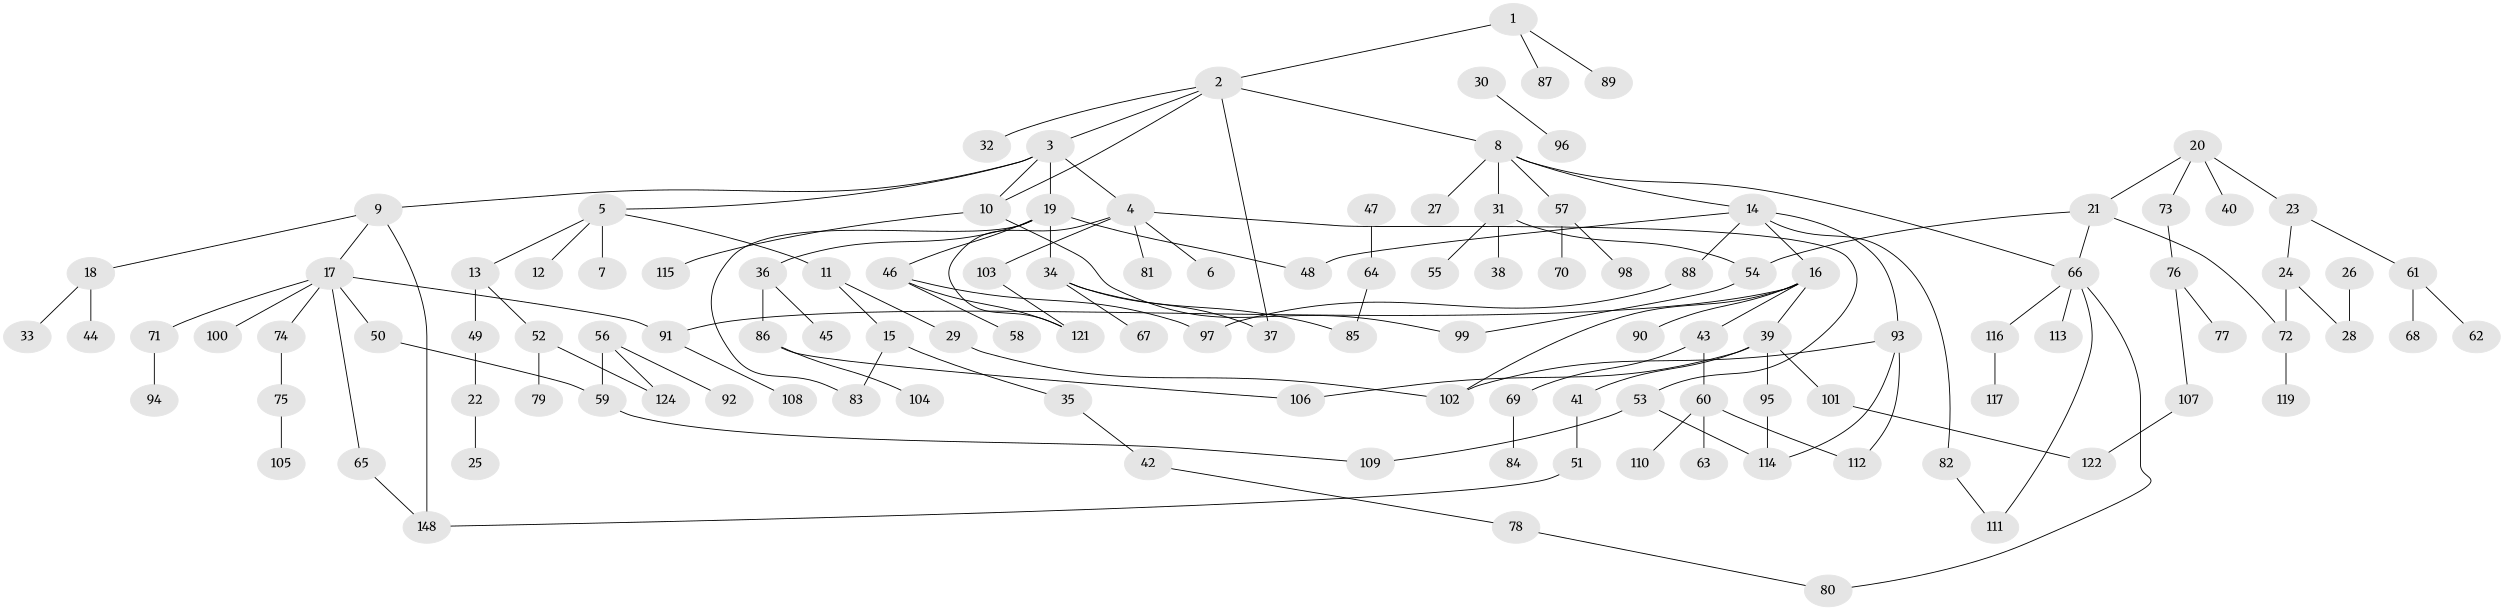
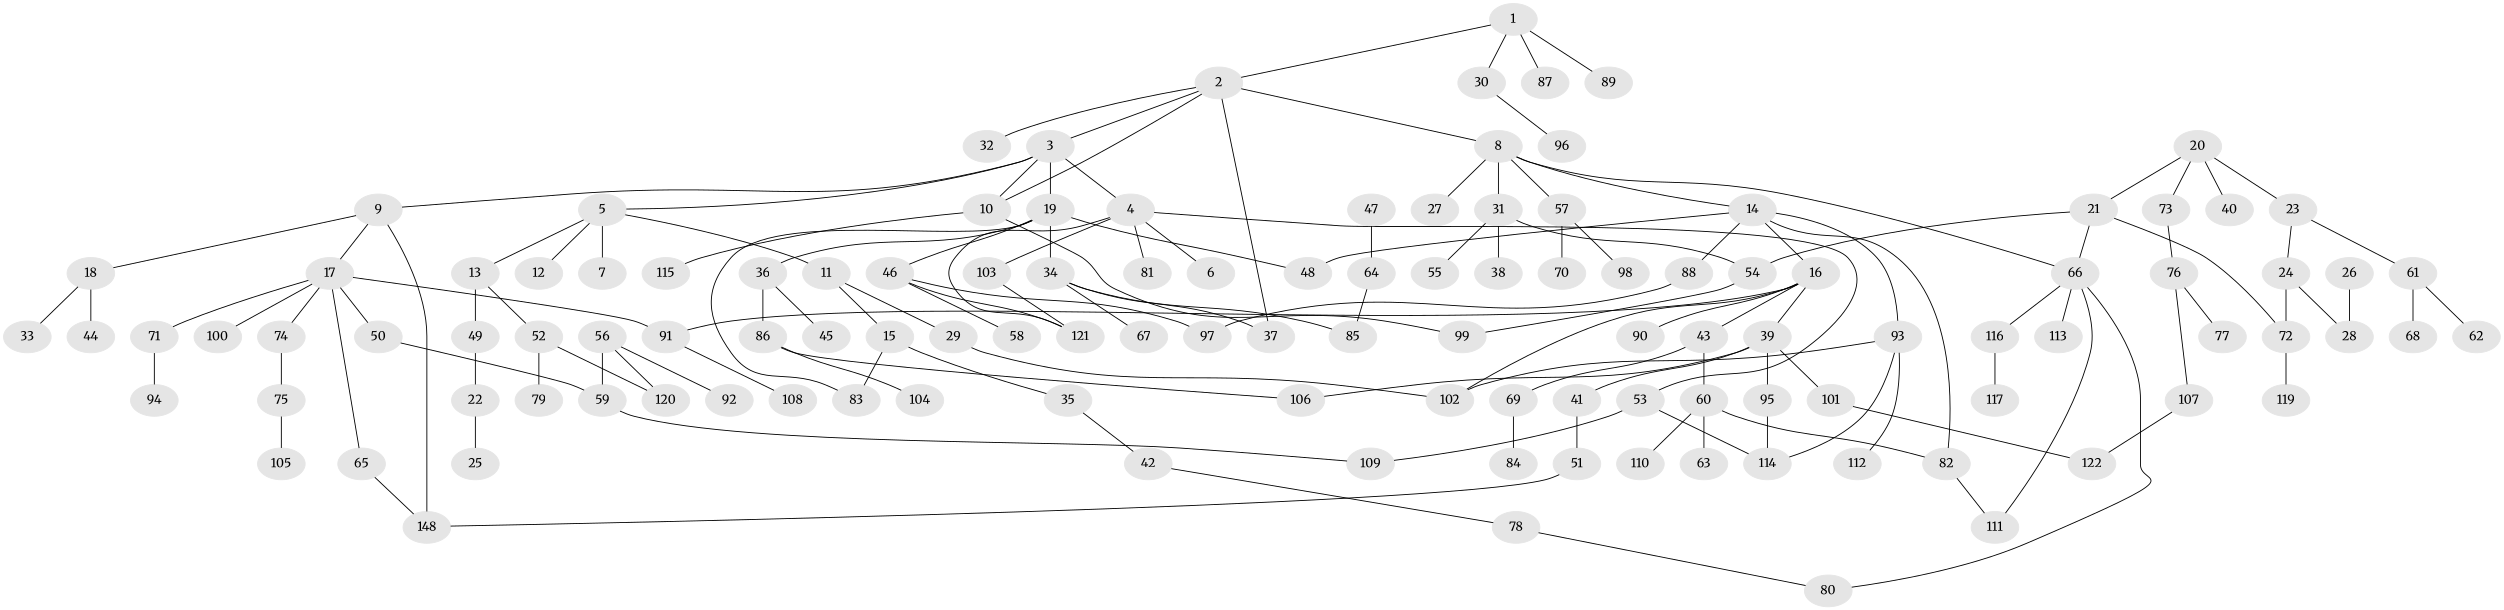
  graph {
    fontname=Merriweather
    node [color=gray90 fontname=Merriweather style=filled]
    edge [fontname=Merriweather]
    1
    2
    30
    87
    89
    3
    8
    10
    32
    37
    96
    4
    5
    9
    19
    14
    27
    31
    57
    66
    99
    115
    6
    53
    81
    103
    121
    7
    11
    12
    13
    17
    18
    n34 [label=148]
    83
    34
    36
    46
    48
    109
    114
    15
    29
    49
    52
    16
    82
    88
    93
    54
    38
    55
    70
    98
    80
    111
    113
    116
    91
    50
    65
    71
    74
    100
    33
    44
    35
    102
    22
    25
    79
-   120 [label=124]
+   120
    39
    43
    90
    47
    64
    97
    112
    42
    20
    21
    23
    40
    73
    41
    95
    101
    106
    60
    69
    108
    59
    94
    75
    67
    85
    45
    86
    58
    72
    24
    61
    76
    119
    28
    62
    68
    26
    78
    104
    51
    122
    63
    110
    84
    56
    92
    117
    77
    107
    105
    1 -- 2
+   1 -- 30
    1 -- 87
    1 -- 89
    2 -- 3
    2 -- 8
    2 -- 10
    2 -- 32
    2 -- 37
    30 -- 96
    3 -- 10
    3 -- 4
    3 -- 5
    3 -- 9
    3 -- 19
    8 -- 14
    8 -- 27
    8 -- 31
    8 -- 57
    8 -- 66
    10 -- 99
    10 -- 115
    4 -- 6
    4 -- 53
    4 -- 81
    4 -- 103
    4 -- 121
    5 -- 7
    5 -- 11
    5 -- 12
    5 -- 13
    9 -- 17
    9 -- 18
    9 -- n34
    19 -- 83
    19 -- 34
    19 -- 36
    19 -- 46
    19 -- 48
    14 -- 48
    14 -- 16
    14 -- 82
    14 -- 88
    14 -- 93
    31 -- 54
    31 -- 38
    31 -- 55
    57 -- 70
    57 -- 98
    66 -- 80
    66 -- 111
    66 -- 113
    66 -- 116
    53 -- 109
    53 -- 114
    103 -- 121
    11 -- 15
    11 -- 29
    13 -- 49
    13 -- 52
    17 -- 91
    17 -- 50
    17 -- 65
    17 -- 71
    17 -- 74
    17 -- 100
    18 -- 33
    18 -- 44
    34 -- 37
    34 -- 67
    34 -- 85
    36 -- 45
    36 -- 86
    46 -- 121
    46 -- 97
    46 -- 58
    15 -- 83
    15 -- 35
    29 -- 102
    49 -- 22
    52 -- 79
    52 -- 120
    16 -- 91
    16 -- 102
    16 -- 39
    16 -- 43
    16 -- 90
    82 -- 111
    88 -- 97
    93 -- 114
    93 -- 102
    93 -- 112
    54 -- 99
    116 -- 117
    91 -- 108
    50 -- 59
    65 -- n34
    71 -- 94
    74 -- 75
    35 -- 42
    22 -- 25
    39 -- 41
    39 -- 95
    39 -- 101
    39 -- 106
    43 -- 60
    43 -- 69
    47 -- 64
    64 -- 85
    42 -- 78
    20 -- 21
    20 -- 23
    20 -- 40
    20 -- 73
    21 -- 66
    21 -- 54
    21 -- 72
    23 -- 24
    23 -- 61
    73 -- 76
    41 -- 51
    95 -- 114
    101 -- 122
-   60 -- 112
+   60 -- 82
    60 -- 63
    60 -- 110
    69 -- 84
    59 -- 109
    75 -- 105
    86 -- 106
    86 -- 104
    72 -- 119
    24 -- 72
    24 -- 28
    61 -- 62
    61 -- 68
    76 -- 77
    76 -- 107
    26 -- 28
    78 -- 80
    51 -- n34
    56 -- 120
    56 -- 59
    56 -- 92
    107 -- 122
  }
